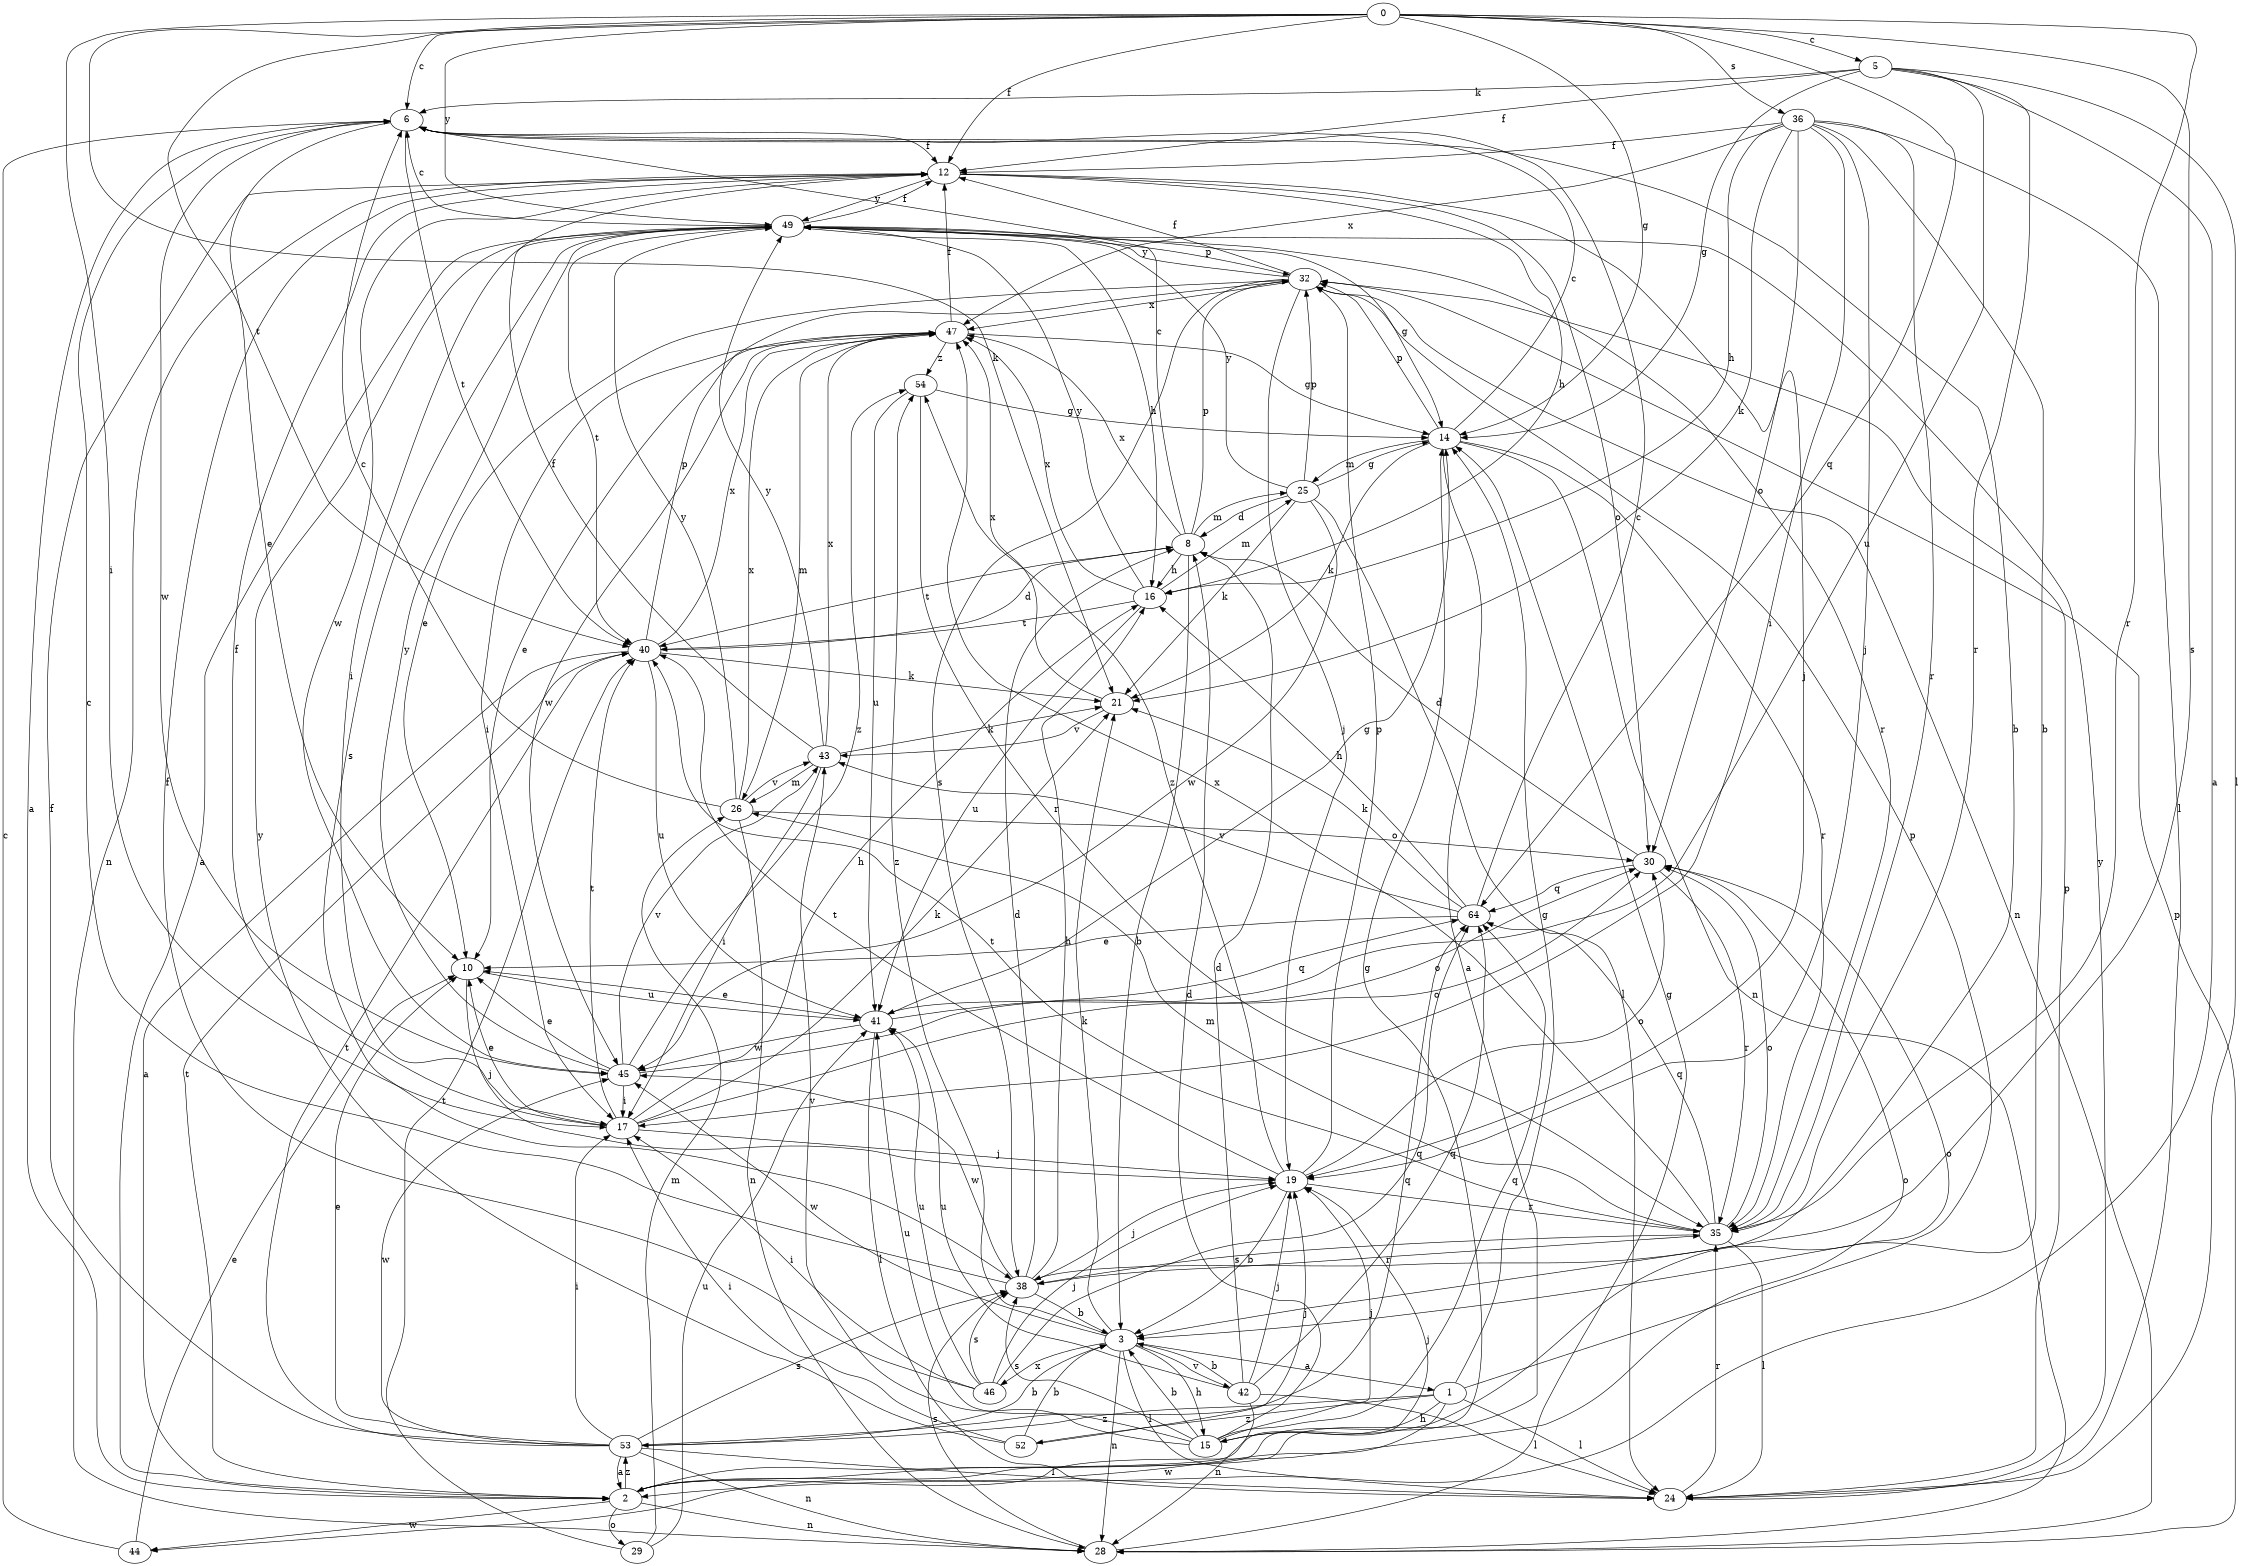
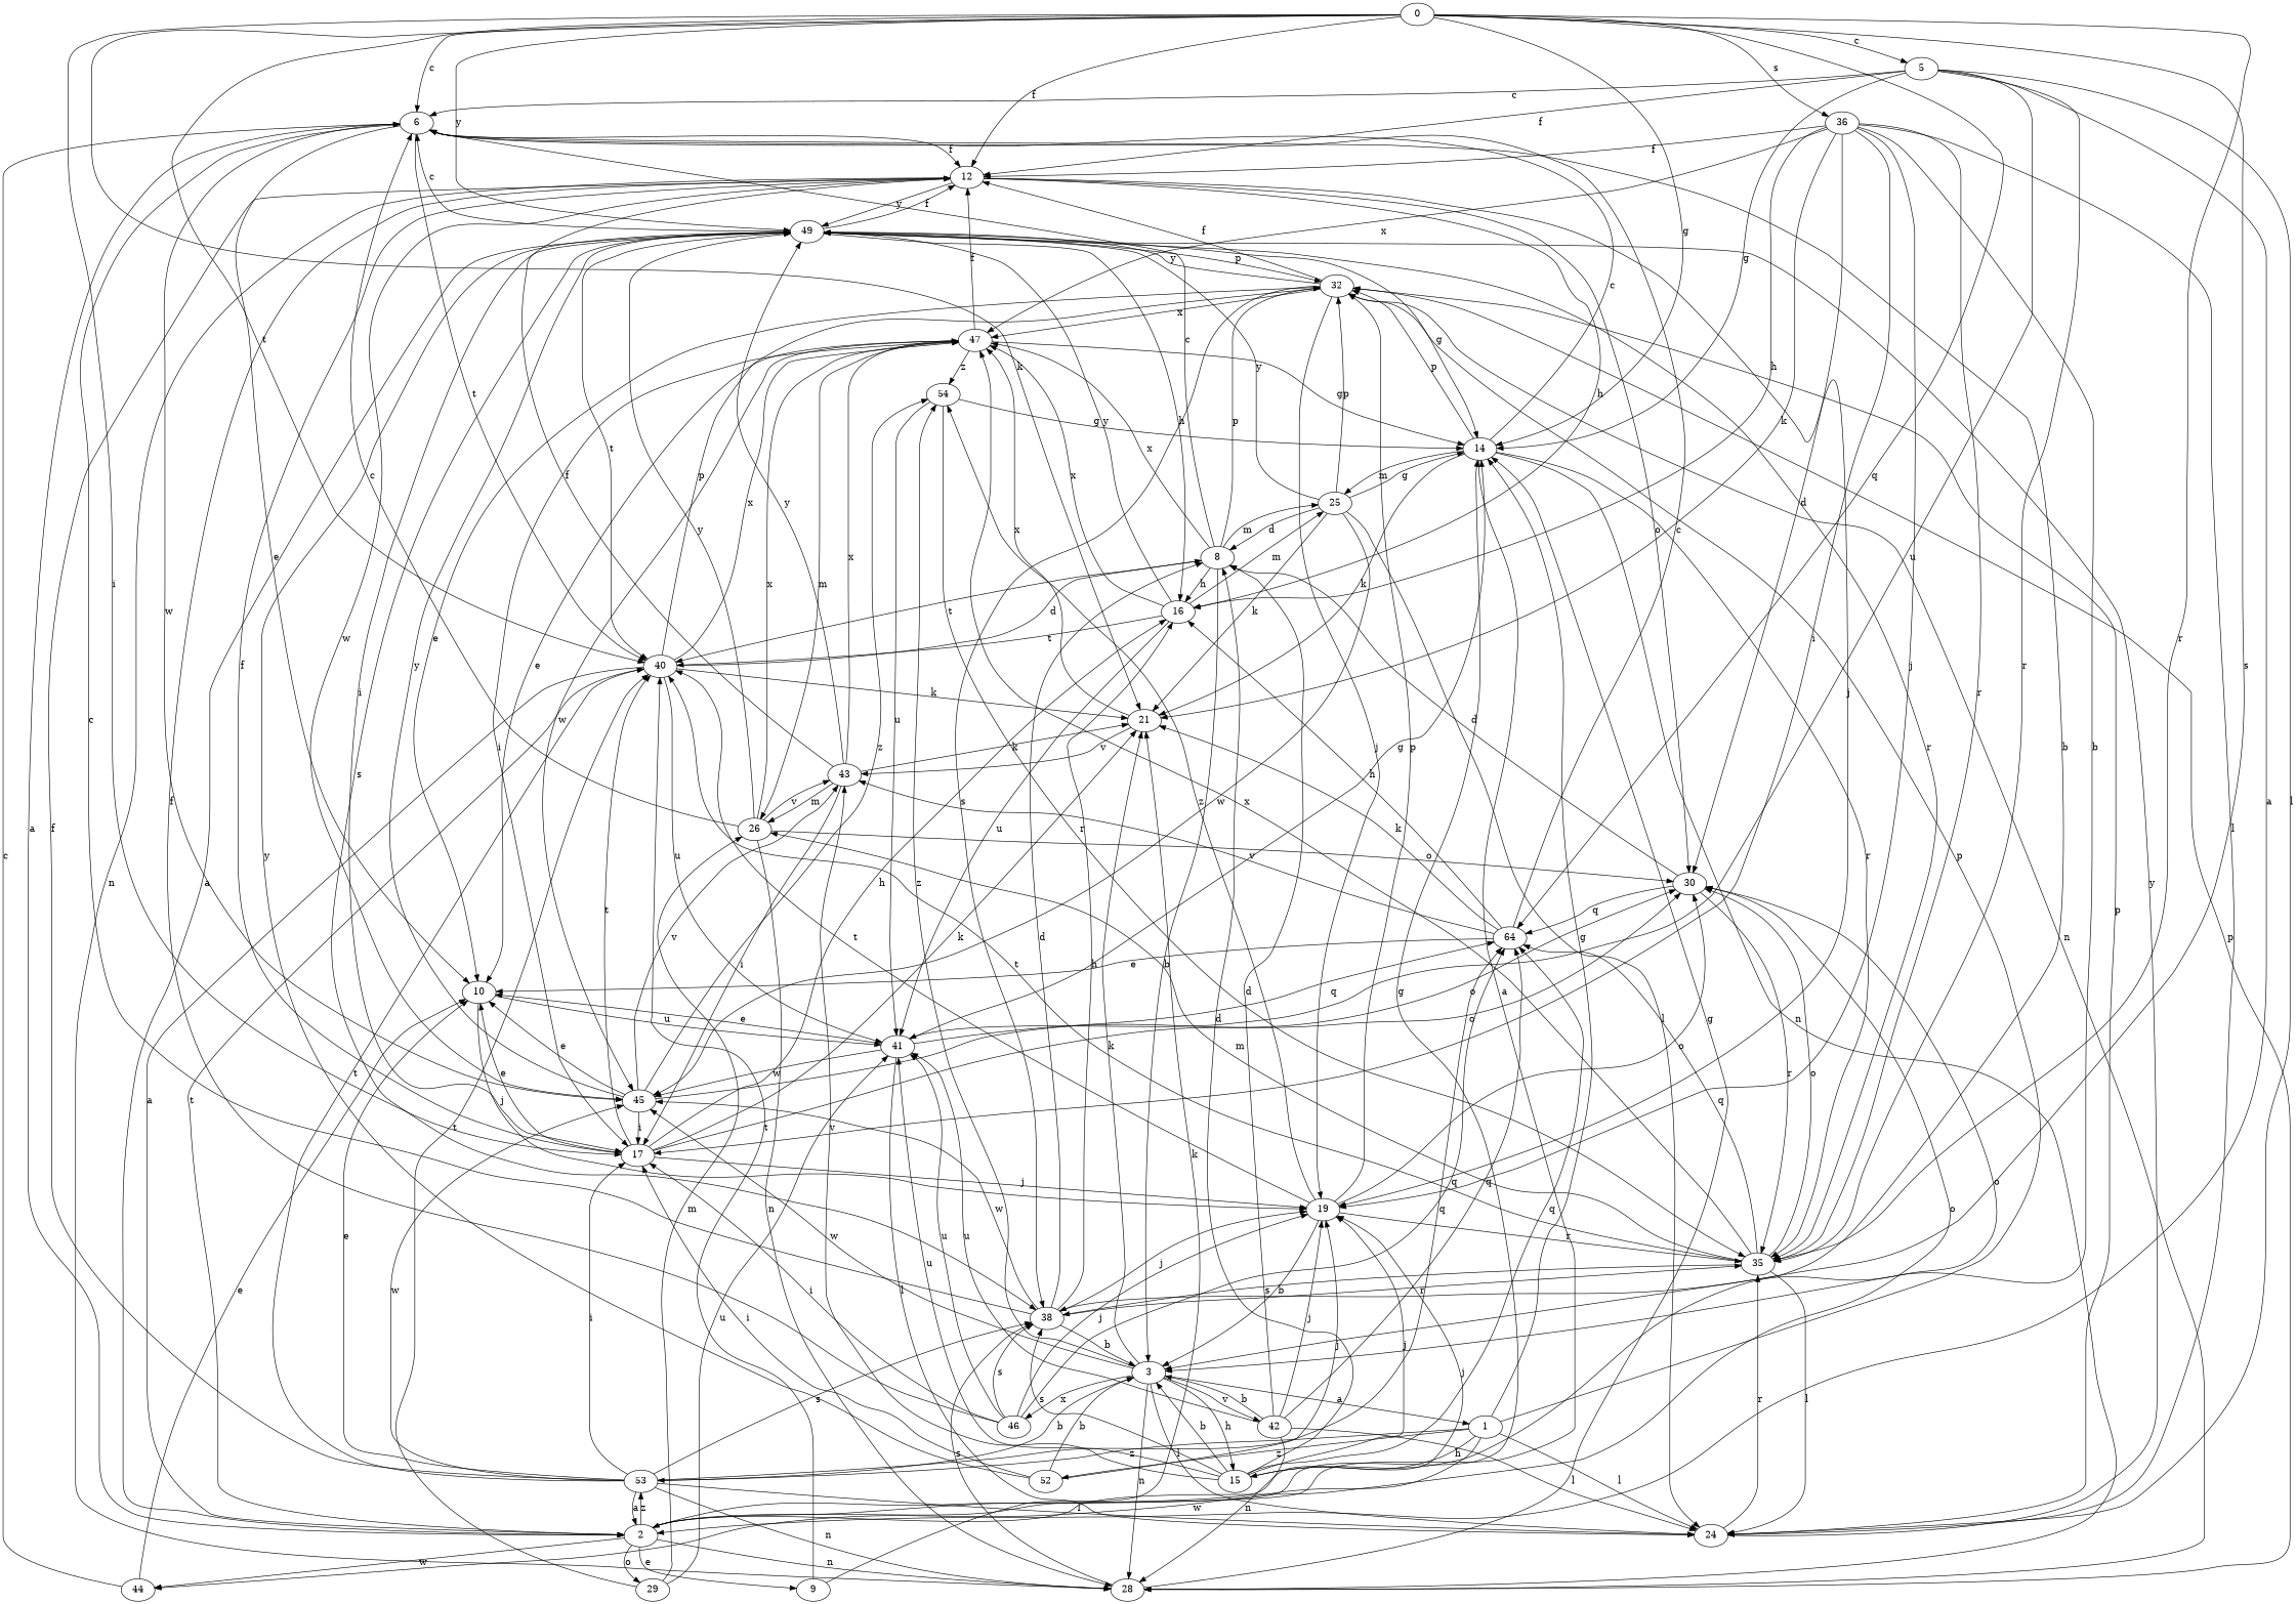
  strict digraph {
    0
    5
    6
    12
    14
    17
    21
    n8 [label=64]
    35
    36
    38
    40
    49
    24
    2
    41
    3
    45
    10
    19
    28
    30
    16
    32
    25
    47
    43
    26
    8
    1
    15
    44
    52
    53
+   9
    29
    54
    42
    46
    0 -> 5 [label=c]
    0 -> 6 [label=c]
    0 -> 12 [label=f]
    0 -> 14 [label=g]
    0 -> 17 [label=i]
    0 -> 21 [label=k]
    0 -> n8 [label=q]
    0 -> 35 [label=r]
    0 -> 36 [label=s]
    0 -> 38 [label=s]
    0 -> 40 [label=t]
    0 -> 49 [label=y]
-   5 -> 6 [label=k]
+   5 -> 6 [label=c]
    5 -> 12 [label=f]
    5 -> 14 [label=g]
    5 -> 35 [label=r]
    5 -> 24 [label=l]
    5 -> 2 [label=a]
    5 -> 41 [label=u]
    6 -> 12 [label=f]
    6 -> 40 [label=t]
    6 -> 2 [label=a]
    6 -> 3 [label=b]
    6 -> 45 [label=w]
    6 -> 10 [label=e]
    12 -> 49 [label=y]
    12 -> 45 [label=w]
    12 -> 19 [label=j]
    12 -> 28 [label=n]
    12 -> 30 [label=o]
    12 -> 16 [label=h]
    14 -> 6 [label=c]
    14 -> 21 [label=k]
    14 -> 35 [label=r]
    14 -> 2 [label=a]
    14 -> 28 [label=n]
    14 -> 32 [label=p]
    14 -> 25 [label=m]
    17 -> 12 [label=f]
    17 -> 21 [label=k]
    17 -> 40 [label=t]
    17 -> 10 [label=e]
    17 -> 19 [label=j]
    17 -> 30 [label=o]
    17 -> 16 [label=h]
    21 -> 47 [label=x]
    21 -> 43 [label=v]
    n8 -> 6 [label=c]
    n8 -> 21 [label=k]
    n8 -> 10 [label=e]
    n8 -> 16 [label=h]
    n8 -> 43 [label=v]
    35 -> n8 [label=q]
    35 -> 38 [label=s]
    35 -> 40 [label=t]
    35 -> 24 [label=l]
    35 -> 30 [label=o]
    35 -> 47 [label=x]
    35 -> 26 [label=m]
    36 -> 12 [label=f]
    36 -> 17 [label=i]
    36 -> 21 [label=k]
    36 -> 35 [label=r]
    36 -> 24 [label=l]
    36 -> 3 [label=b]
    36 -> 19 [label=j]
-   36 -> 30 [label=o]
+   36 -> 30 [label=d]
    36 -> 16 [label=h]
    36 -> 47 [label=x]
    38 -> 6 [label=c]
    38 -> 35 [label=r]
    38 -> 3 [label=b]
    38 -> 45 [label=w]
    38 -> 19 [label=j]
    38 -> 16 [label=h]
    38 -> 8 [label=d]
    40 -> 21 [label=k]
    40 -> 2 [label=a]
    40 -> 41 [label=u]
    40 -> 32 [label=p]
    40 -> 47 [label=x]
    40 -> 8 [label=d]
    49 -> 6 [label=c]
    49 -> 12 [label=f]
    49 -> 14 [label=g]
    49 -> 17 [label=i]
    49 -> 35 [label=r]
    49 -> 38 [label=s]
    49 -> 40 [label=t]
    49 -> 2 [label=a]
    49 -> 16 [label=h]
    49 -> 32 [label=p]
    24 -> 35 [label=r]
    24 -> 49 [label=y]
    24 -> 32 [label=p]
    2 -> 14 [label=g]
    2 -> 40 [label=t]
    2 -> 19 [label=j]
    2 -> 28 [label=n]
    2 -> 30 [label=o]
    2 -> 44 [label=w]
    2 -> 53 [label=z]
+   2 -> 9 [label=e]
    2 -> 29 [label=o]
    41 -> 14 [label=g]
    41 -> n8 [label=q]
    41 -> 24 [label=l]
    41 -> 45 [label=w]
    41 -> 10 [label=e]
    3 -> 21 [label=k]
    3 -> 24 [label=l]
    3 -> 45 [label=w]
    3 -> 28 [label=n]
    3 -> 1 [label=a]
    3 -> 15 [label=h]
    3 -> 54 [label=z]
    3 -> 42 [label=v]
    3 -> 46 [label=x]
    45 -> 17 [label=i]
    45 -> 49 [label=y]
    45 -> 10 [label=e]
    45 -> 30 [label=o]
    45 -> 43 [label=v]
    45 -> 54 [label=z]
    10 -> 41 [label=u]
    10 -> 19 [label=j]
    19 -> 35 [label=r]
    19 -> 40 [label=t]
    19 -> 3 [label=b]
    19 -> 30 [label=o]
    19 -> 32 [label=p]
    19 -> 54 [label=z]
    28 -> 14 [label=g]
    28 -> 38 [label=s]
    28 -> 32 [label=p]
    30 -> n8 [label=q]
    30 -> 35 [label=r]
    30 -> 8 [label=d]
    16 -> 40 [label=t]
    16 -> 49 [label=y]
    16 -> 41 [label=u]
    16 -> 25 [label=m]
    16 -> 47 [label=x]
    32 -> 12 [label=f]
    32 -> 38 [label=s]
    32 -> 49 [label=y]
    32 -> 10 [label=e]
    32 -> 19 [label=j]
    32 -> 28 [label=n]
    32 -> 47 [label=x]
    25 -> 14 [label=g]
    25 -> 21 [label=k]
    25 -> 49 [label=y]
    25 -> 24 [label=l]
    25 -> 45 [label=w]
    25 -> 32 [label=p]
    25 -> 8 [label=d]
    47 -> 12 [label=f]
    47 -> 14 [label=g]
    47 -> 17 [label=i]
    47 -> 45 [label=w]
    47 -> 10 [label=e]
    47 -> 26 [label=m]
    47 -> 54 [label=z]
    43 -> 12 [label=f]
    43 -> 17 [label=i]
    43 -> 21 [label=k]
    43 -> 49 [label=y]
    43 -> 47 [label=x]
    43 -> 26 [label=m]
    26 -> 6 [label=c]
    26 -> 49 [label=y]
    26 -> 28 [label=n]
    26 -> 30 [label=o]
    26 -> 47 [label=x]
    26 -> 43 [label=v]
    8 -> 6 [label=c]
    8 -> 40 [label=t]
    8 -> 3 [label=b]
    8 -> 16 [label=h]
    8 -> 32 [label=p]
    8 -> 25 [label=m]
    8 -> 47 [label=x]
    1 -> 14 [label=g]
    1 -> 24 [label=l]
    1 -> 32 [label=p]
    1 -> 15 [label=h]
    1 -> 44 [label=w]
    1 -> 52 [label=z]
    1 -> 53 [label=z]
    15 -> n8 [label=q]
    15 -> 38 [label=s]
    15 -> 41 [label=u]
    15 -> 3 [label=b]
    15 -> 19 [label=j]
    15 -> 30 [label=o]
    15 -> 43 [label=v]
    15 -> 8 [label=d]
    44 -> 6 [label=c]
    44 -> 10 [label=e]
    52 -> 17 [label=i]
    52 -> 49 [label=y]
    52 -> 3 [label=b]
    52 -> 19 [label=j]
    53 -> 12 [label=f]
    53 -> 17 [label=i]
    53 -> n8 [label=q]
    53 -> 38 [label=s]
    53 -> 40 [label=t]
    53 -> 24 [label=l]
    53 -> 2 [label=a]
    53 -> 3 [label=b]
    53 -> 45 [label=w]
    53 -> 10 [label=e]
    53 -> 28 [label=n]
+   9 -> 21 [label=k]
+   9 -> 40 [label=t]
    29 -> 40 [label=t]
    29 -> 41 [label=u]
    29 -> 26 [label=m]
    54 -> 14 [label=g]
    54 -> 35 [label=r]
    54 -> 41 [label=u]
    42 -> n8 [label=q]
    42 -> 24 [label=l]
    42 -> 41 [label=u]
    42 -> 3 [label=b]
    42 -> 19 [label=j]
    42 -> 28 [label=n]
    42 -> 8 [label=d]
    46 -> 12 [label=f]
    46 -> 17 [label=i]
    46 -> n8 [label=q]
    46 -> 38 [label=s]
    46 -> 41 [label=u]
    46 -> 19 [label=j]
  }
